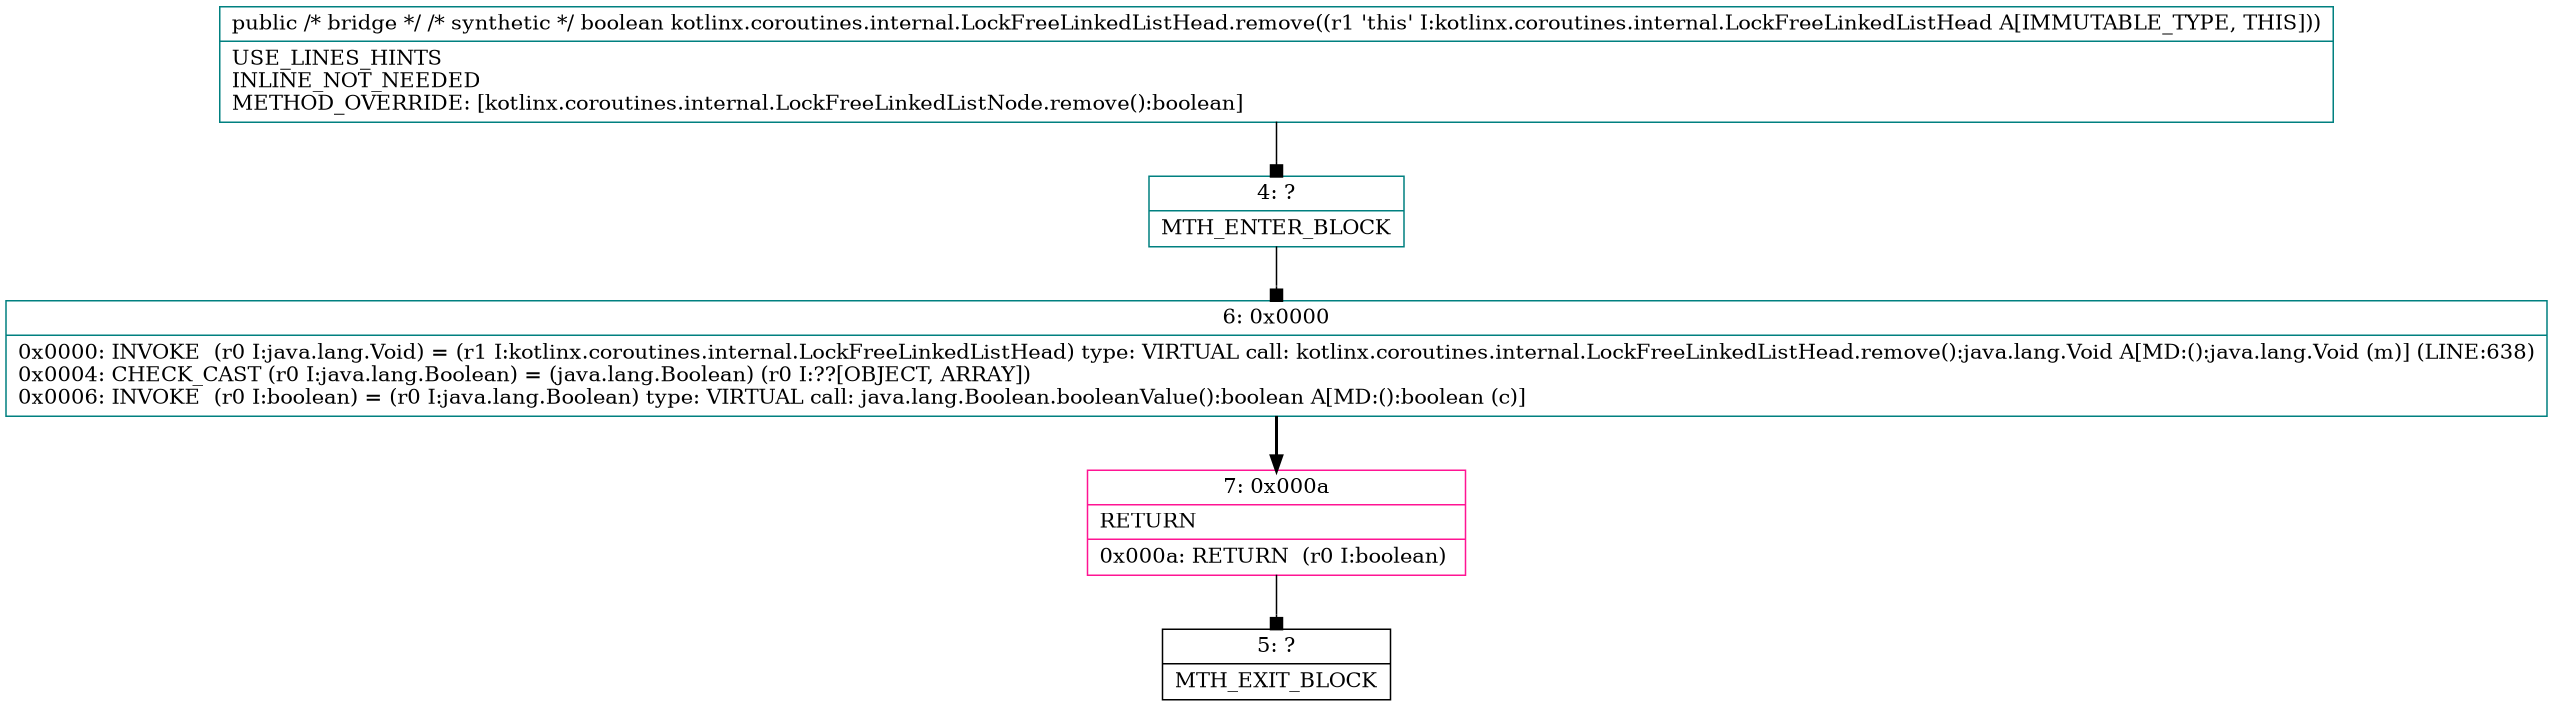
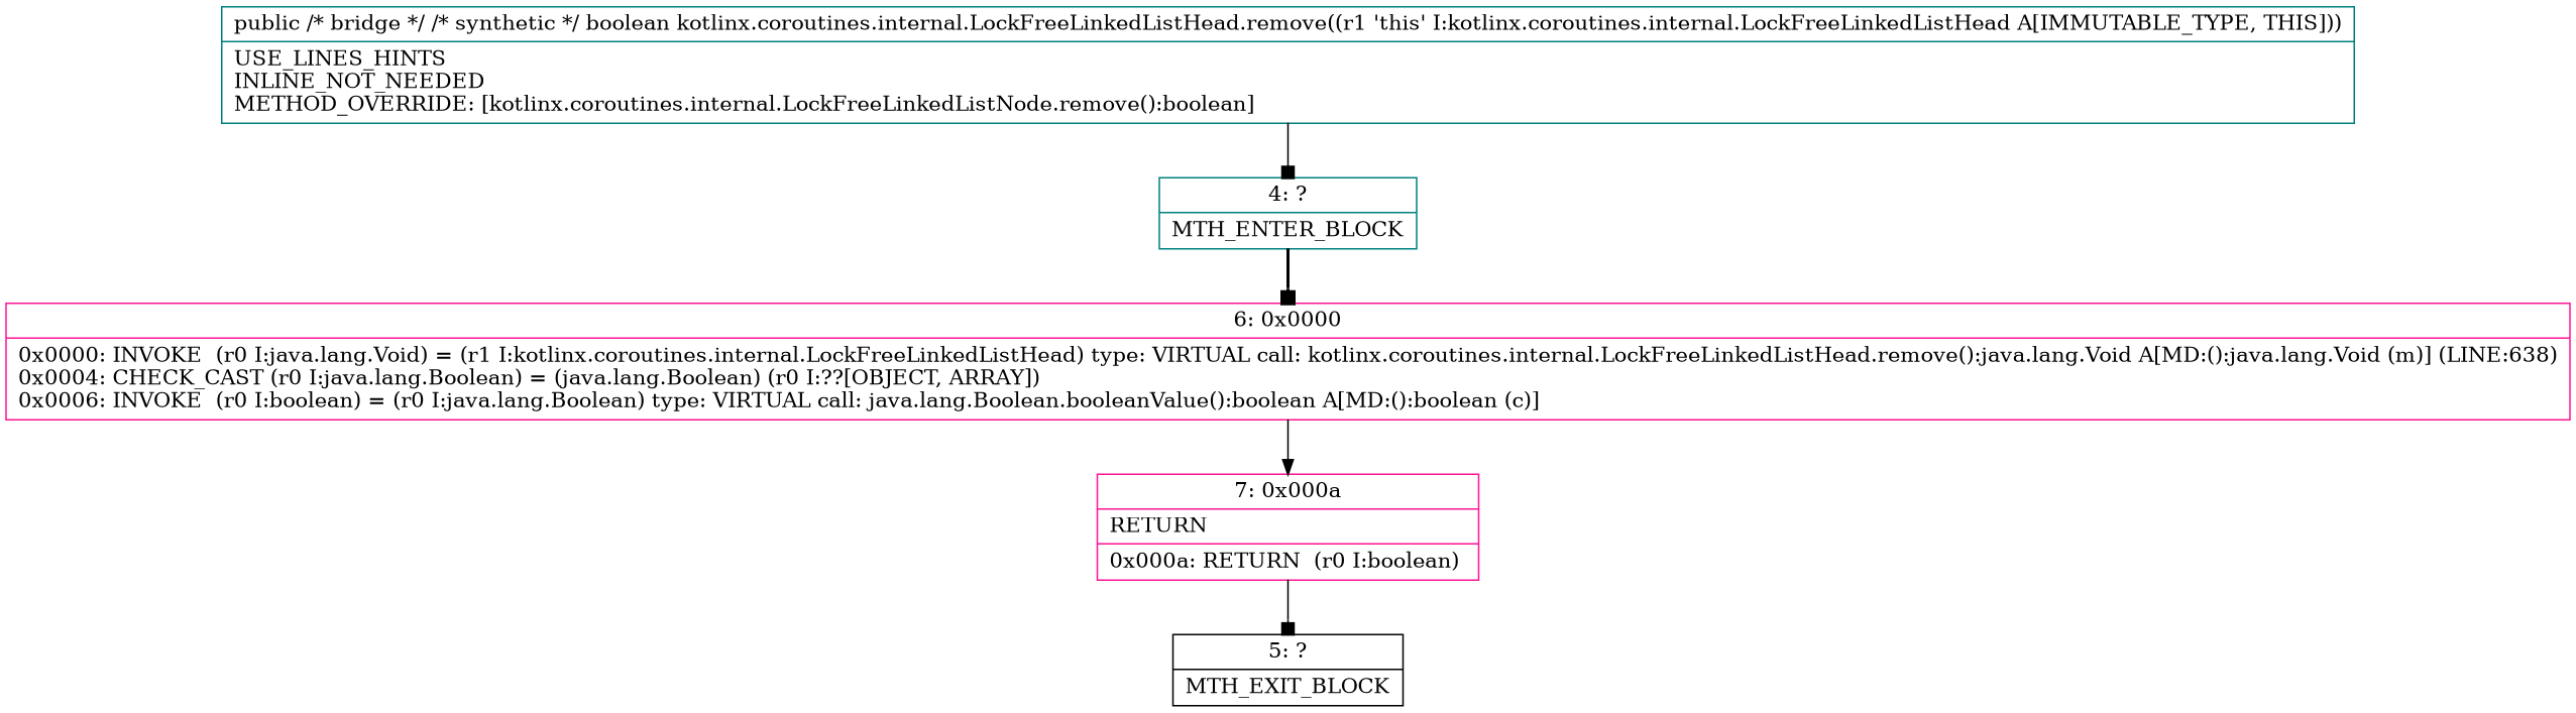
  digraph {
    node [color=teal shape=record]
    edge [arrowhead=box style=bold]
    n1 [label="{4\:\ ?|MTH_ENTER_BLOCK\l}"]
-   n2 [label="{6\:\ 0x0000|0x0000: INVOKE  (r0 I:java.lang.Void) = (r1 I:kotlinx.coroutines.internal.LockFreeLinkedListHead) type: VIRTUAL call: kotlinx.coroutines.internal.LockFreeLinkedListHead.remove():java.lang.Void A[MD:():java.lang.Void (m)] (LINE:638)\l0x0004: CHECK_CAST (r0 I:java.lang.Boolean) = (java.lang.Boolean) (r0 I:??[OBJECT, ARRAY]) \l0x0006: INVOKE  (r0 I:boolean) = (r0 I:java.lang.Boolean) type: VIRTUAL call: java.lang.Boolean.booleanValue():boolean A[MD:():boolean (c)]\l}"]
+   n2 [color=deeppink label="{6\:\ 0x0000|0x0000: INVOKE  (r0 I:java.lang.Void) = (r1 I:kotlinx.coroutines.internal.LockFreeLinkedListHead) type: VIRTUAL call: kotlinx.coroutines.internal.LockFreeLinkedListHead.remove():java.lang.Void A[MD:():java.lang.Void (m)] (LINE:638)\l0x0004: CHECK_CAST (r0 I:java.lang.Boolean) = (java.lang.Boolean) (r0 I:??[OBJECT, ARRAY]) \l0x0006: INVOKE  (r0 I:boolean) = (r0 I:java.lang.Boolean) type: VIRTUAL call: java.lang.Boolean.booleanValue():boolean A[MD:():boolean (c)]\l}"]
    n3 [color=deeppink label="{7\:\ 0x000a|RETURN\l|0x000a: RETURN  (r0 I:boolean) \l}"]
    n4 [color=black label="{5\:\ ?|MTH_EXIT_BLOCK\l}"]
    n5 [label="{public \/* bridge *\/ \/* synthetic *\/ boolean kotlinx.coroutines.internal.LockFreeLinkedListHead.remove((r1 'this' I:kotlinx.coroutines.internal.LockFreeLinkedListHead A[IMMUTABLE_TYPE, THIS]))  | USE_LINES_HINTS\lINLINE_NOT_NEEDED\lMETHOD_OVERRIDE: [kotlinx.coroutines.internal.LockFreeLinkedListNode.remove():boolean]\l}"]
-   n1 -> n2 [style=solid]
-   n2 -> n3 [arrowhead=normal]
+   n1 -> n2
+   n2 -> n3 [arrowhead=normal style=solid]
    n3 -> n4 [style=solid]
    n5 -> n1 [style=solid]
  }
